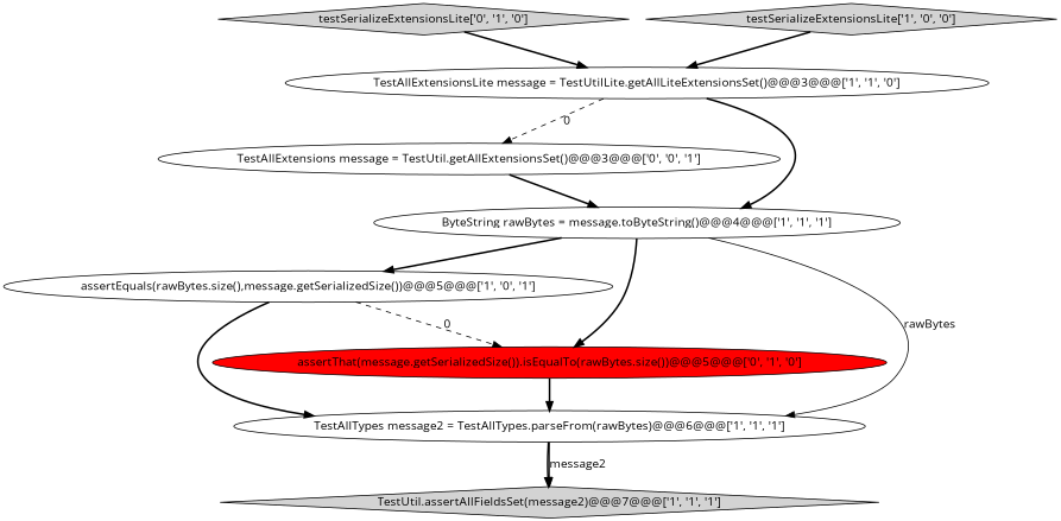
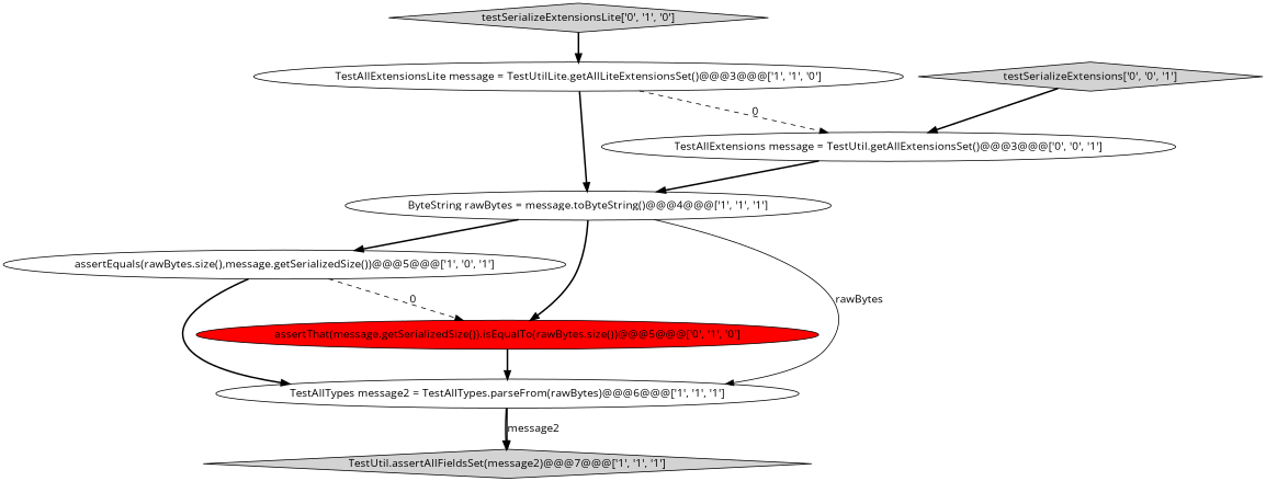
  digraph {
    fontname="Open Sans"
    node [fillcolor=white fontname="Open Sans" shape=ellipse style=filled]
    edge [fontname="Open Sans" style=bold]
    n1 [fillcolor=lightgray label="testSerializeExtensionsLite['0', '1', '0']" shape=diamond]
    n2 [label="TestAllExtensionsLite message = TestUtilLite.getAllLiteExtensionsSet()@@@3@@@['1', '1', '0']"]
    n3 [label="TestAllExtensions message = TestUtil.getAllExtensionsSet()@@@3@@@['0', '0', '1']"]
    n4 [label="ByteString rawBytes = message.toByteString()@@@4@@@['1', '1', '1']"]
    n5 [label="assertEquals(rawBytes.size(),message.getSerializedSize())@@@5@@@['1', '0', '1']"]
    n6 [fillcolor=red label="assertThat(message.getSerializedSize()).isEqualTo(rawBytes.size())@@@5@@@['0', '1', '0']"]
    n7 [label="TestAllTypes message2 = TestAllTypes.parseFrom(rawBytes)@@@6@@@['1', '1', '1']"]
-   n8 [fillcolor=lightgray label="testSerializeExtensionsLite['1', '0', '0']" shape=diamond]
    n9 [fillcolor=lightgray label="TestUtil.assertAllFieldsSet(message2)@@@7@@@['1', '1', '1']" shape=diamond]
+   n10 [fillcolor=lightgray label="testSerializeExtensions['0', '0', '1']" shape=diamond]
    n1 -> n2
    n2 -> n3 [label=0 style=dashed]
    n2 -> n4
    n3 -> n4
    n4 -> n5
    n4 -> n6
    n4 -> n7 [label=rawBytes style=solid]
    n5 -> n6 [label=0 style=dashed]
    n5 -> n7
    n6 -> n7
    n7 -> n9
    n7 -> n9 [label=message2 style=solid]
-   n8 -> n2
+   n10 -> n3
  }
